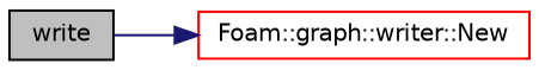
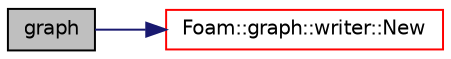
  digraph {
    rankdir=LR
    node [fontname=Helvetica fontsize=10 shape=record]
-   n1 [color=black fillcolor=grey75 fontcolor=black height=0.2 label=write style=filled width=0.4]
+   n1 [color=black fillcolor=grey75 fontcolor=black height=0.2 label="graph" style=filled width=0.4]
    n2 [color=red height=0.2 label="Foam::graph::writer::New" width=0.4]
    n1 -> n2 [color=midnightblue fontname=Helvetica fontsize=10 labelfontname=Helvetica labelfontsize=10 style=solid]
  }
